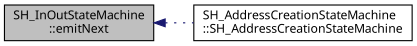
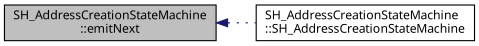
  digraph {
    rankdir=LR
    node [color=black fontname=Verdana fontsize=11 shape=record]
-   n1 [fillcolor=grey75 fontcolor=black height=0.2 label="SH_InOutStateMachine\l::emitNext" style=filled width=0.4]
+   n1 [fillcolor=grey75 fontcolor=black height=0.2 label="SH_AddressCreationStateMachine\l::emitNext" style=filled width=0.4]
    n2 [height=0.2 label="SH_AddressCreationStateMachine\l::SH_AddressCreationStateMachine" width=0.4]
    n1 -> n2 [color=midnightblue dir=back fontname=Verdana fontsize=11 labelfontname=Verdana labelfontsize=11 style=dotted]
  }
